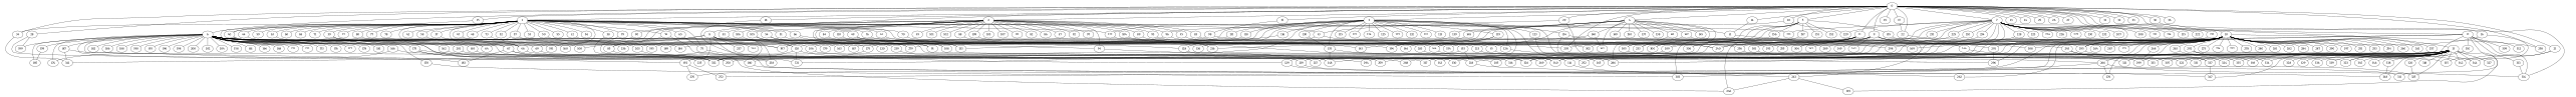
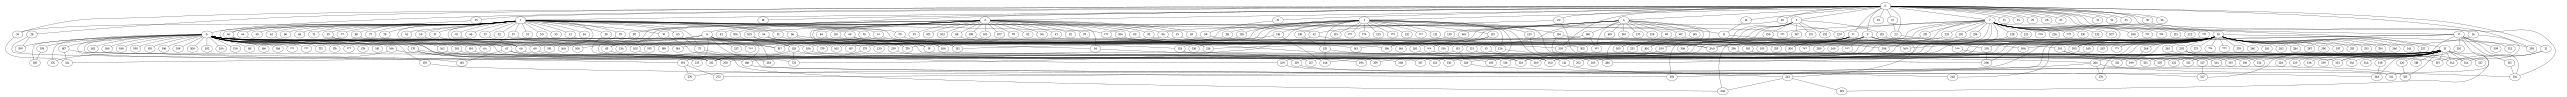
  graph {
    fontname=Merriweather
    node [fontname=Merriweather]
    edge [fontname=Merriweather]
    0
    1
    2
    3
    4
    5
    6
    7
    8
    9
    10
    11
    12
    13
    14
    15
    16
    17
    18
    19
    20
    21
    22
    23
    24
    25
    26
    27
    28
    29
    30
    31
    32
    33
    34
    35
    36
    205
    258
    37
    38
    39
    40
    41
    42
    43
    44
    45
    46
    47
    48
    49
    50
    51
    52
    53
    54
    55
    56
    57
    58
    59
    60
    61
    62
    63
    64
    65
    66
    67
    68
    69
    70
    71
    72
    73
    74
    75
    76
    77
    78
    79
    80
    221
    122
    81
    82
    83
    84
    85
    86
    87
    88
    89
    90
    91
    92
    93
    94
    95
    96
    97
    99
    100
    101
    102
    103
    104
    105
    106
    107
    108
    109
    110
    111
    128
    130
    131
    132
    133
    134
    129
    135
    112
    113
    114
    115
    116
    117
    118
    119
    120
    n133 [label=721]
    123
    124
    125
    126
    127
    331
    189
    136
    137
    138
    139
    140
    141
    142
    143
    144
    145
    146
    147
    148
    149
    150
    305
    151
    152
    153
    154
    155
    156
    157
    167
    286
    158
    159
    160
    161
    162
    163
    164
    165
    166
    168
    169
    170
    171
    172
    173
    174
    175
    176
    177
    178
    179
    180
    181
    182
    183
    184
    185
    186
    187
    188
    190
    191
    192
    193
    194
    195
    196
    197
    198
    199
    200
    201
    202
    203
    204
    206
    207
    208
    209
    210
    211
    212
    213
    214
    215
    216
    217
    218
    219
    220
    222
    223
    224
    225
    226
    227
    228
    229
    230
    231
    232
    234
    235
    236
    237
    238
    239
    240
    241
    242
    243
    244
    245
    246
    247
    248
    249
    250
    256
    259
    260
    261
    262
    257
    264
    265
    266
    267
    268
    269
    270
    271
    272
    273
    274
    275
    276
    277
    278
    279
    280
    281
    282
    283
    284
    285
    287
    288
    289
    290
    291
    292
    293
    294
    295
    296
    297
    298
    263
    299
    251
    252
    253
    254
    255
    300
    301
    302
    303
    304
    306
    307
    308
    309
    310
    311
    312
    313
    314
    315
    316
    317
    318
    319
    320
    321
    322
    323
    324
    325
    326
    327
    328
    329
    330
    332
    333
    334
    335
    336
    337
    338
    339
    340
    341
    342
    343
    344
    345
    346
    347
    348
    349
    98
    233
    0 -- 1
    0 -- 2
    0 -- 3
    0 -- 4
    0 -- 5
    0 -- 6
    0 -- 7
    0 -- 8
    0 -- 9
    0 -- 10
    0 -- 11
    0 -- 12
    0 -- 13
    0 -- 14
    0 -- 15
    0 -- 16
    0 -- 17
    0 -- 18
    0 -- 19
    0 -- 20
    0 -- 21
    0 -- 22
    0 -- 23
    0 -- 24
    0 -- 25
    0 -- 26
    0 -- 27
    0 -- 28
    0 -- 29
    0 -- 30
    0 -- 31
    0 -- 32
    0 -- 33
    0 -- 34
    0 -- 35
    0 -- 36
    0 -- 205
    0 -- 258
    1 -- 34
    1 -- 37
    1 -- 38
    1 -- 39
    1 -- 40
    1 -- 41
    1 -- 42
    1 -- 43
    1 -- 44
    1 -- 45
    1 -- 46
    1 -- 47
    1 -- 48
    1 -- 49
    1 -- 50
    1 -- 51
    1 -- 52
    1 -- 53
    1 -- 54
    1 -- 55
    1 -- 56
    1 -- 57
    1 -- 58
    1 -- 59
    1 -- 60
    1 -- 61
    1 -- 62
    1 -- 63
    1 -- 64
    1 -- 65
    1 -- 66
    1 -- 67
    1 -- 68
    1 -- 69
    1 -- 70
    1 -- 71
    1 -- 72
    1 -- 73
    1 -- 74
    1 -- 75
    1 -- 76
    1 -- 77
    1 -- 78
    1 -- 79
    1 -- 80
    1 -- 221
    1 -- 122
    2 -- 81
    2 -- 82
    2 -- 83
    2 -- 84
    2 -- 85
    2 -- 86
    2 -- 87
    2 -- 88
    2 -- 89
    2 -- 90
    2 -- 91
    2 -- 92
    2 -- 93
    2 -- 94
    2 -- 95
    2 -- 96
    2 -- 97
    2 -- 99
    2 -- 100
    2 -- 101
    2 -- 102
    2 -- 103
    2 -- 104
    2 -- 105
    2 -- 106
    2 -- 107
    2 -- 108
    2 -- 109
    2 -- 110
    2 -- 111
    3 -- 122
    3 -- 128
    3 -- 130
    3 -- 131
    3 -- 132
    3 -- 133
    3 -- 134
    3 -- 129
    3 -- 135
    3 -- 112
    3 -- 113
    3 -- 114
    3 -- 115
    3 -- 116
    3 -- 117
    3 -- 118
    3 -- 119
    3 -- 120
    3 -- n133
    3 -- 123
    3 -- 124
    3 -- 125
    3 -- 126
    3 -- 127
    3 -- 331
    3 -- 189
    4 -- 136
    4 -- 137
    4 -- 138
    4 -- 139
    4 -- 140
    4 -- 141
    4 -- 142
    4 -- 143
    4 -- 144
    4 -- 145
    4 -- 146
    4 -- 147
    4 -- 148
    4 -- 149
    4 -- 150
    4 -- 305
    5 -- 151
    5 -- 152
    5 -- 153
    5 -- 154
    5 -- 155
    5 -- 156
    5 -- 157
    5 -- 167
    5 -- 286
    6 -- 205
    6 -- 69
    6 -- 189
    6 -- 167
    6 -- 158
    6 -- 159
    6 -- 160
    6 -- 161
    6 -- 162
    6 -- 163
    6 -- 164
    6 -- 165
    6 -- 166
    6 -- 168
    6 -- 169
    6 -- 170
    6 -- 171
    6 -- 172
    6 -- 173
    6 -- 174
    6 -- 175
    6 -- 176
    6 -- 177
    6 -- 178
    6 -- 179
    6 -- 180
    6 -- 181
    6 -- 182
    6 -- 183
    6 -- 184
    6 -- 185
    6 -- 186
    6 -- 187
    6 -- 188
    6 -- 190
    6 -- 191
    6 -- 192
    6 -- 193
    6 -- 194
    6 -- 195
    6 -- 196
    6 -- 197
    6 -- 198
    6 -- 199
    6 -- 200
    6 -- 201
    6 -- 202
    6 -- 203
    6 -- 204
    6 -- 206
    7 -- 221
    7 -- 207
    7 -- 208
    7 -- 209
    7 -- 210
    7 -- 211
    7 -- 212
    7 -- 213
    7 -- 214
    7 -- 215
    7 -- 216
    7 -- 217
    7 -- 218
    7 -- 219
    7 -- 220
    7 -- 222
    7 -- 223
    7 -- 224
    7 -- 225
    7 -- 226
    7 -- 227
    7 -- 228
    7 -- 229
    7 -- 230
    7 -- 231
    7 -- 232
    7 -- 234
    8 -- 160
    8 -- 235
    8 -- 236
    8 -- 237
    8 -- 238
    8 -- 239
    8 -- 240
    8 -- 241
    9 -- 242
    9 -- 243
    9 -- 244
    9 -- 245
    9 -- 246
    9 -- 247
    9 -- 248
    9 -- 249
    9 -- 250
    10 -- 258
    10 -- 45
    10 -- 286
    10 -- 256
    10 -- 259
    10 -- 260
    10 -- 261
    10 -- 262
    10 -- 257
    10 -- 264
    10 -- 265
    10 -- 266
    10 -- 267
    10 -- 268
    10 -- 269
    10 -- 270
    10 -- 271
    10 -- 272
    10 -- 273
    10 -- 274
    10 -- 275
    10 -- 276
    10 -- 277
    10 -- 278
    10 -- 279
    10 -- 280
    10 -- 281
    10 -- 282
    10 -- 283
    10 -- 284
    10 -- 285
    10 -- 287
    10 -- 288
    10 -- 289
    10 -- 290
    10 -- 291
    10 -- 292
    10 -- 293
    10 -- 294
    10 -- 295
    10 -- 296
    10 -- 297
    10 -- 298
    10 -- 263
    10 -- 299
    10 -- 251
    10 -- 252
    10 -- 253
    10 -- 254
    10 -- 255
    11 -- 305
    11 -- 300
    11 -- 301
    11 -- 302
    11 -- 303
    11 -- 304
    11 -- 306
    12 -- 169
    12 -- 307
    12 -- 308
    12 -- 309
    12 -- 310
    12 -- 311
    12 -- 312
    12 -- 313
    12 -- 314
    13 -- 331
    13 -- 315
    13 -- 316
    13 -- 317
    13 -- 318
    13 -- 319
    13 -- 320
    13 -- 321
    13 -- 322
    13 -- 323
    13 -- 324
    13 -- 325
    13 -- 326
    13 -- 327
    13 -- 328
    13 -- 329
    13 -- 330
    13 -- 332
    13 -- 333
    13 -- 334
    13 -- 335
    13 -- 336
    13 -- 337
    13 -- 338
    13 -- 339
    13 -- 340
    13 -- 341
    13 -- 342
    13 -- 343
    13 -- 344
    13 -- 345
    13 -- 346
    13 -- 347
    13 -- 348
    13 -- 349
    14 -- 61
    15 -- 98
    16 -- 295
    16 -- 315
    17 -- 22
-   18 -- 248
+   116 -- 248
    20 -- 96
    20 -- 229
    21 -- 342
    21 -- 344
    22 -- 291
    28 -- n133
    28 -- 199
    29 -- 43
    29 -- 299
    30 -- 314
    34 -- 341
    35 -- 40
    37 -- 46
    38 -- 330
    39 -- 64
    39 -- 197
    40 -- 46
    40 -- 275
    41 -- 213
    43 -- 197
    43 -- 293
    44 -- 100
    45 -- 286
    46 -- 288
    47 -- 120
    49 -- 94
    49 -- 283
    50 -- 279
    51 -- 128
    54 -- 136
    54 -- 296
    57 -- 64
    57 -- 220
    58 -- 67
    61 -- 298
    62 -- 133
    63 -- 332
    65 -- 75
    66 -- 91
    66 -- 308
    67 -- 183
    67 -- 238
    67 -- 340
    69 -- 343
    70 -- 256
    73 -- 236
    74 -- 85
    74 -- 218
    75 -- 348
    76 -- 144
    79 -- 316
    80 -- 250
    122 -- 321
    81 -- 332
    83 -- 302
    84 -- 108
    85 -- 250
    88 -- 216
    89 -- 146
    90 -- 191
    93 -- 154
    94 -- 326
    95 -- 126
    96 -- 153
    96 -- 203
    104 -- 143
    105 -- 120
    105 -- 279
    106 -- 238
    109 -- 216
    110 -- 133
    128 -- 269
    130 -- 135
    131 -- 184
    134 -- 255
    134 -- 323
    129 -- 347
    135 -- 248
    135 -- 252
    114 -- 325
    116 -- 206
    118 -- 197
    119 -- 144
    119 -- 194
    120 -- 129
    120 -- n133
    120 -- 192
    123 -- 322
    126 -- 333
    139 -- 179
    140 -- 142
    140 -- 194
    141 -- 233
    144 -- 265
    147 -- 205
    147 -- 289
    148 -- 163
    305 -- 337
    153 -- 180
    153 -- 218
    155 -- 295
    156 -- 300
    157 -- 209
    159 -- 185
    162 -- 217
    165 -- 317
    166 -- 174
    166 -- 219
    170 -- 303
    175 -- 235
    175 -- 294
    175 -- 332
    180 -- 262
    187 -- 332
    187 -- 341
    192 -- 270
    192 -- 272
    201 -- 259
    203 -- 246
    206 -- 285
    209 -- 326
    210 -- 240
    212 -- 295
    213 -- 266
    218 -- 243
    219 -- 311
    225 -- 240
    228 -- 340
    231 -- 233
    234 -- 304
    239 -- 326
    243 -- 246
    243 -- 319
    244 -- 307
    245 -- 324
    245 -- 337
    256 -- 315
    266 -- 276
    266 -- 303
    266 -- 314
    268 -- 299
    275 -- 332
    283 -- 340
    291 -- 296
    292 -- 334
    292 -- 349
    295 -- 344
    263 -- 335
    301 -- 342
    310 -- 323
    313 -- 314
    320 -- 325
    337 -- 347
    338 -- 348
    98 -- 195
    98 -- 240
  }
